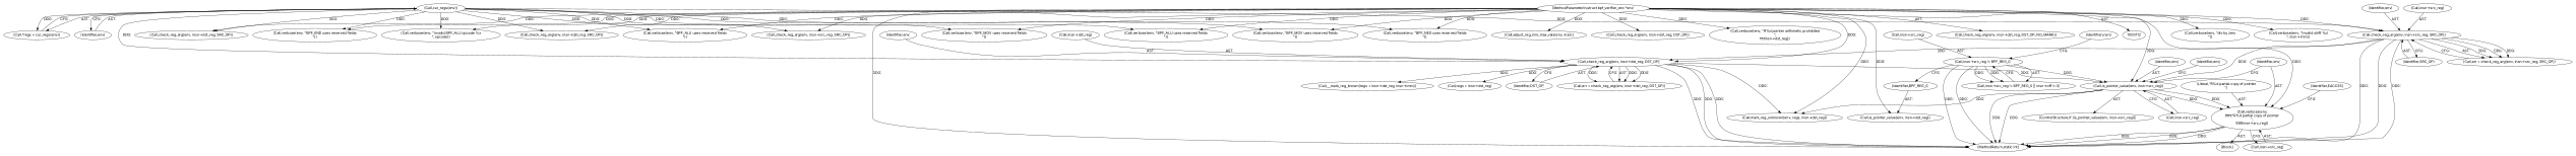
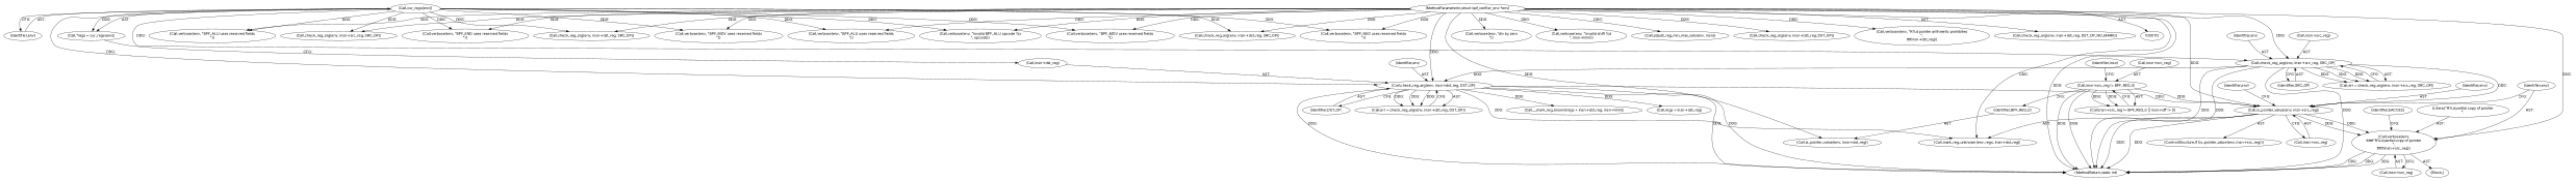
  digraph {
    fontname=Inter
    node [fontname=Inter]
    edge [fontname=Inter]
    n1 [label="(Call,verbose(env,\n\t\t\t\t\t\t\"R%d partial copy of pointer\n\",\n\t\t\t\t\t\tinsn->src_reg))"]
    n2 [label="(Call,insn->src_reg)"]
    n3 [label="(Block,)"]
    n4 [label="(MethodReturn,static int)"]
    n5 [label="(Call,is_pointer_value(env, insn->src_reg))"]
    n6 [label="(ControlStructure,if (is_pointer_value(env, insn->src_reg)))"]
    n7 [label="(Call,insn->src_reg)"]
    n8 [label="(Call,mark_reg_unknown(env, regs, insn->dst_reg))"]
    n9 [label="(Call,check_reg_arg(env, insn->dst_reg, DST_OP))"]
    n10 [label="(Call,__mark_reg_known(regs + insn->dst_reg, insn->imm))"]
    n11 [label="(Call,regs + insn->dst_reg)"]
    n12 [label="(Identifier,DST_OP)"]
    n13 [label="(Call,err = check_reg_arg(env, insn->dst_reg, DST_OP))"]
    n14 [label="(Call,check_reg_arg(env, insn->src_reg, SRC_OP))"]
    n15 [label="(Call,err = check_reg_arg(env, insn->src_reg, SRC_OP))"]
    n16 [label="(Identifier,SRC_OP)"]
    n17 [label="(Call,cur_regs(env))"]
    n18 [label="(Call,*regs = cur_regs(env))"]
    n19 [label="(Call,verbose(env, \"BPF_MOV uses reserved fields\n\"))"]
    n20 [label="(Call,verbose(env, \"invalid BPF_ALU opcode %x\n\", opcode))"]
    n21 [label="(Call,verbose(env, \"BPF_MOV uses reserved fields\n\"))"]
    n22 [label="(Call,verbose(env, \"BPF_NEG uses reserved fields\n\"))"]
    n23 [label="(Identifier,env)"]
    n24 [label="(Call,verbose(env, \"BPF_ALU uses reserved fields\n\"))"]
    n25 [label="(Call,check_reg_arg(env, insn->src_reg, SRC_OP))"]
    n26 [label="(Call,verbose(env, \"BPF_END uses reserved fields\n\"))"]
    n27 [label="(Call,check_reg_arg(env, insn->dst_reg, SRC_OP))"]
    n28 [label="(Call,verbose(env, \"BPF_ALU uses reserved fields\n\"))"]
    n29 [label="(Call,check_reg_arg(env, insn->dst_reg, SRC_OP))"]
    n30 [label="(MethodParameterIn,struct bpf_verifier_env *env)"]
    n31 [label="(Call,verbose(env, \"div by zero\n\"))"]
    n32 [label="(Call,verbose(env, \"invalid shift %d\n\", insn->imm))"]
    n33 [label="(Call,adjust_reg_min_max_vals(env, insn))"]
    n34 [label="(Call,check_reg_arg(env, insn->dst_reg, DST_OP))"]
    n35 [label="(Call,verbose(env, \"R%d pointer arithmetic prohibited\n\",\n\t\t\t\tinsn->dst_reg))"]
    n36 [label="(Call,is_pointer_value(env, insn->dst_reg))"]
    n37 [label="(Call,check_reg_arg(env, insn->dst_reg, DST_OP_NO_MARK))"]
    1000112
    n39 [label="(Call,insn->src_reg != BPF_REG_0)"]
    n40 [label="(Call,insn->src_reg != BPF_REG_0 || insn->off != 0)"]
    n41 [label="(Identifier,BPF_REG_0)"]
    n42 [label="(Identifier,env)"]
    n43 [label="(Identifier,env)"]
    n44 [label="(Identifier,env)"]
    n45 [label="(Identifier,env)"]
    n46 [label="(Call,insn->dst_reg)"]
    n47 [label="(Call,insn->src_reg)"]
    n48 [label="(Literal,\"R%d partial copy of pointer\n\")"]
    n49 [label="(Identifier,insn)"]
    n50 [label="(Call,insn->src_reg)"]
    n51 [label="(Identifier,EACCES)"]
    n52 [label="(Identifier,env)"]
    n1 -> n2 [label="CFG: "]
    n1 -> n3 [label="AST: "]
    n1 -> n4 [label="DDG: "]
    n1 -> n4 [label="DDG: "]
    n1 -> n4 [label="DDG: "]
    n2 -> n1 [label="AST: "]
    n5 -> n1 [label="DDG: "]
    n5 -> n1 [label="DDG: "]
    n5 -> n4 [label="DDG: "]
    n5 -> n4 [label="DDG: "]
    n5 -> n6 [label="AST: "]
    n5 -> n7 [label="CFG: "]
-   n5 -> n8 [label="DDG: "]
+   n5 -> n8 [label="AST: "]
    n7 -> n5 [label="AST: "]
    n9 -> n4 [label="DDG: "]
    n9 -> n4 [label="DDG: "]
    n9 -> n4 [label="DDG: "]
    n9 -> n5 [label="DDG: "]
    n9 -> n8 [label="DDG: "]
    n9 -> n10 [label="DDG: "]
    n9 -> n11 [label="DDG: "]
    n9 -> n12 [label="CFG: "]
    n9 -> n13 [label="AST: "]
    n9 -> n13 [label="DDG: "]
    n9 -> n13 [label="DDG: "]
    n9 -> n13 [label="DDG: "]
    n12 -> n9 [label="AST: "]
    n13 -> n9 [label="CFG: "]
    n14 -> n4 [label="DDG: "]
    n14 -> n4 [label="DDG: "]
    n14 -> n4 [label="DDG: "]
    n14 -> n5 [label="DDG: "]
    n14 -> n9 [label="DDG: "]
    n14 -> n15 [label="AST: "]
    n14 -> n15 [label="DDG: "]
    n14 -> n15 [label="DDG: "]
    n14 -> n15 [label="DDG: "]
    n14 -> n16 [label="CFG: "]
    n15 -> n14 [label="CFG: "]
    n16 -> n14 [label="AST: "]
    n17 -> n9 [label="DDG: "]
    n17 -> n14 [label="DDG: "]
    n17 -> n18 [label="AST: "]
    n17 -> n18 [label="DDG: "]
    n17 -> n19 [label="DDG: "]
    n17 -> n20 [label="DDG: "]
    n17 -> n21 [label="DDG: "]
    n17 -> n22 [label="DDG: "]
    n17 -> n23 [label="CFG: "]
    n17 -> n24 [label="DDG: "]
    n17 -> n25 [label="DDG: "]
    n17 -> n26 [label="DDG: "]
    n17 -> n27 [label="DDG: "]
    n17 -> n28 [label="DDG: "]
    n17 -> n29 [label="DDG: "]
-   n18 -> n17 [label="CFG: "]
+   n18 -> n46 [label="CFG: "]
    n23 -> n17 [label="AST: "]
    n30 -> n1 [label="DDG: "]
    n30 -> n4 [label="DDG: "]
    n30 -> n5 [label="DDG: "]
    n30 -> n8 [label="DDG: "]
    n30 -> n9 [label="DDG: "]
    n30 -> n14 [label="DDG: "]
    n30 -> n19 [label="DDG: "]
    n30 -> n20 [label="DDG: "]
    n30 -> n21 [label="DDG: "]
    n30 -> n22 [label="DDG: "]
    n30 -> n24 [label="DDG: "]
    n30 -> n25 [label="DDG: "]
    n30 -> n26 [label="DDG: "]
    n30 -> n27 [label="DDG: "]
    n30 -> n28 [label="DDG: "]
    n30 -> n29 [label="DDG: "]
    n30 -> n31 [label="DDG: "]
    n30 -> n32 [label="DDG: "]
    n30 -> n33 [label="DDG: "]
    n30 -> n34 [label="DDG: "]
    n30 -> n35 [label="DDG: "]
    n30 -> n36 [label="DDG: "]
    n30 -> n37 [label="AST: "]
    n30 -> 1000112 [label="AST: "]
    n39 -> n4 [label="DDG: "]
    n39 -> n4 [label="DDG: "]
    n39 -> n5 [label="DDG: "]
    n39 -> n40 [label="AST: "]
    n39 -> n40 [label="DDG: "]
    n39 -> n40 [label="DDG: "]
    n39 -> n41 [label="CFG: "]
    n40 -> n39 [label="CFG: "]
    n41 -> n36 [label="AST: "]
    n42 -> n9 [label="AST: "]
    n43 -> n5 [label="CFG: "]
    n44 -> n1 [label="AST: "]
    n44 -> n5 [label="CFG: "]
    n45 -> n5 [label="AST: "]
    n46 -> n9 [label="AST: "]
    n47 -> n39 [label="AST: "]
    n48 -> n1 [label="AST: "]
    n49 -> n39 [label="CFG: "]
    n50 -> n14 [label="AST: "]
    n51 -> n1 [label="CFG: "]
    n52 -> n14 [label="AST: "]
  }
